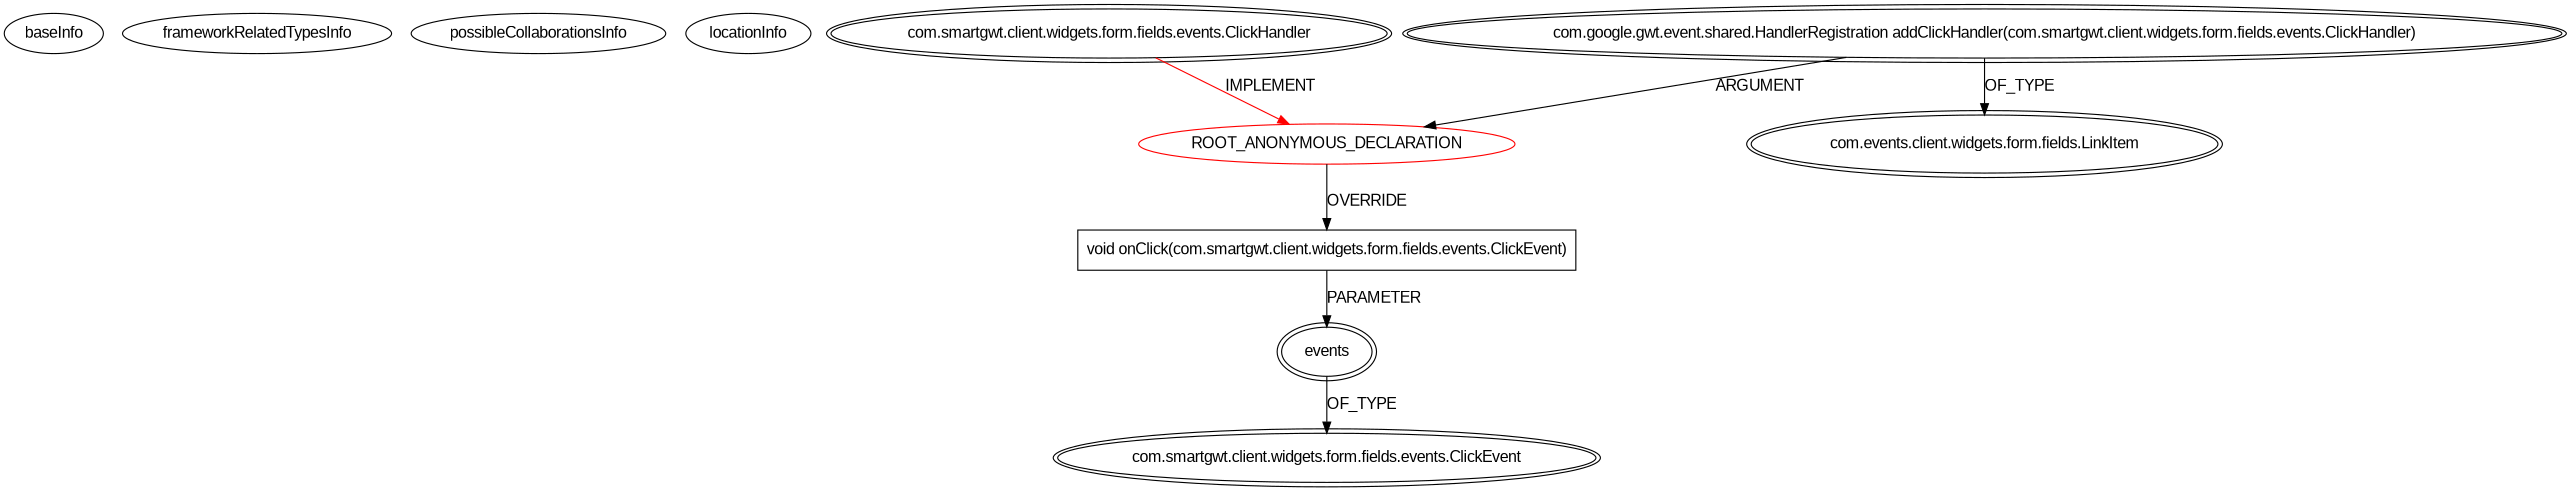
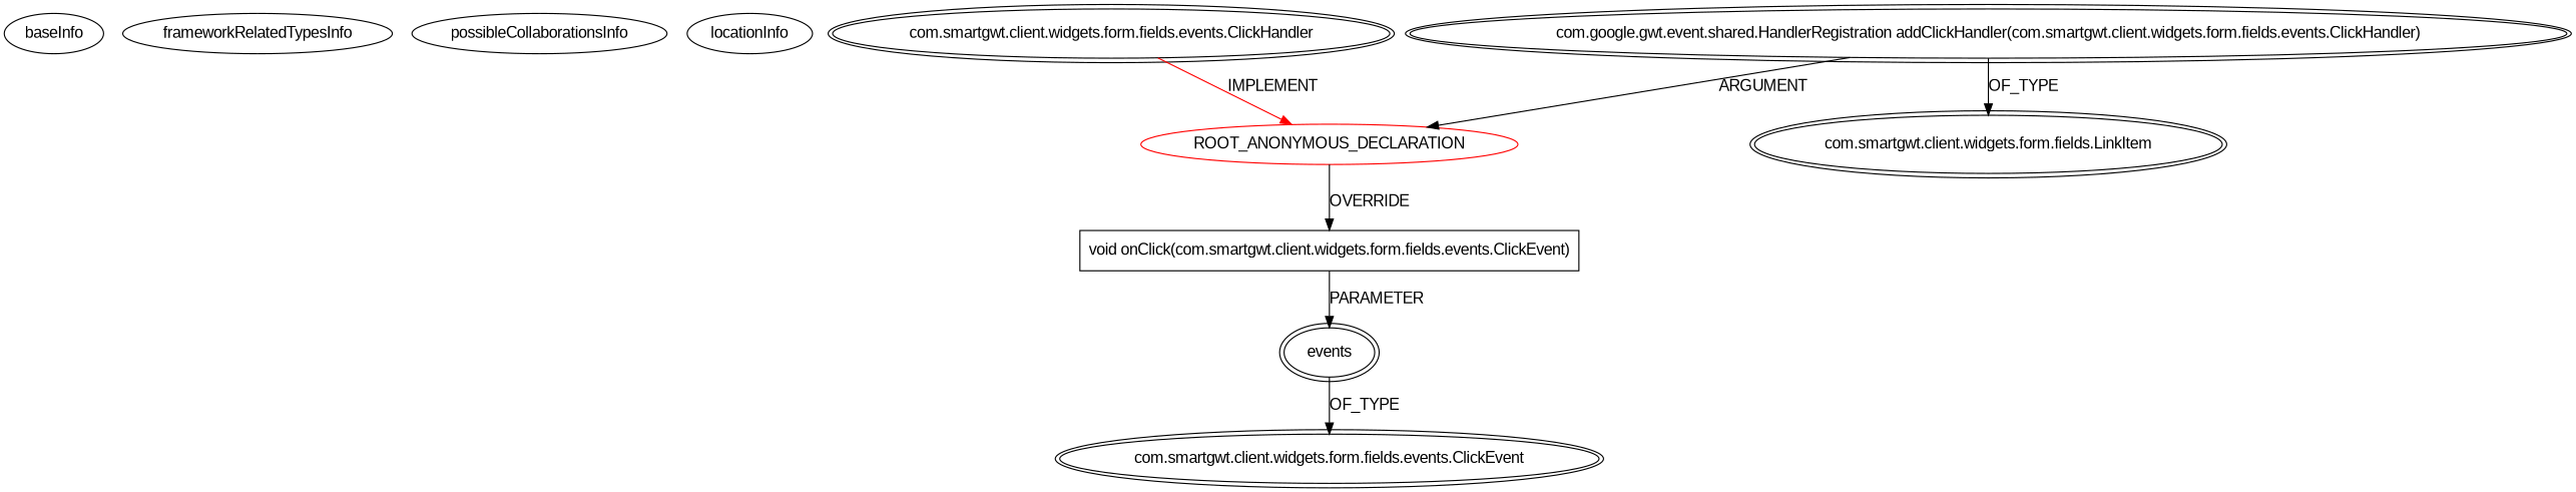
  digraph {
    fontname="Liberation Sans"
    node [fontname="Liberation Sans" isFrameworkType=true]
    edge [fontname="Liberation Sans"]
    baseInfo [category=extension_graph graphId=357 isAnonymous=true possibleRelation=false isFrameworkType=""]
    frameworkRelatedTypesInfo [0="com.smartgwt.client.widgets.form.fields.events.ClickHandler" isFrameworkType=""]
    possibleCollaborationsInfo [isFrameworkType=""]
    locationInfo [contextSignature="void LoginWidget()" filePath="/Namrack-TeachToLearn/TeachToLearn-master/TeachToLearn/src/ttl/client/layout/widgets/LoginWidget.java" graphId=357 projectName="Namrack-TeachToLearn" isFrameworkType=""]
    n5 [color=red isFrameworkType=false label=ROOT_ANONYMOUS_DECLARATION vertexType=ROOT_ANONYMOUS_DECLARATION]
    n6 [isFrameworkType=false label="void onClick(com.smartgwt.client.widgets.form.fields.events.ClickEvent)" shape=box vertexType=OVERRIDING_METHOD_DECLARATION]
    n7 [label="com.smartgwt.client.widgets.form.fields.events.ClickHandler" peripheries=2 vertexType=FRAMEWORK_INTERFACE_TYPE]
    n8 [label=events peripheries=2 vertexType=PARAMETER_DECLARATION]
    n9 [label="com.google.gwt.event.shared.HandlerRegistration addClickHandler(com.smartgwt.client.widgets.form.fields.events.ClickHandler)" peripheries=2 vertexType=OUTSIDE_CALL]
-   n10 [label="com.events.client.widgets.form.fields.LinkItem" peripheries=2 vertexType=FRAMEWORK_CLASS_TYPE]
+   n10 [label="com.smartgwt.client.widgets.form.fields.LinkItem" peripheries=2 vertexType=FRAMEWORK_CLASS_TYPE]
    n11 [label="com.smartgwt.client.widgets.form.fields.events.ClickEvent" peripheries=2 vertexType=FRAMEWORK_CLASS_TYPE]
    n5 -> n6 [label=OVERRIDE]
    n6 -> n8 [label=PARAMETER]
    n7 -> n5 [color=red label=IMPLEMENT]
    n8 -> n11 [label=OF_TYPE]
    n9 -> n5 [label=ARGUMENT]
    n9 -> n10 [label=OF_TYPE]
  }
